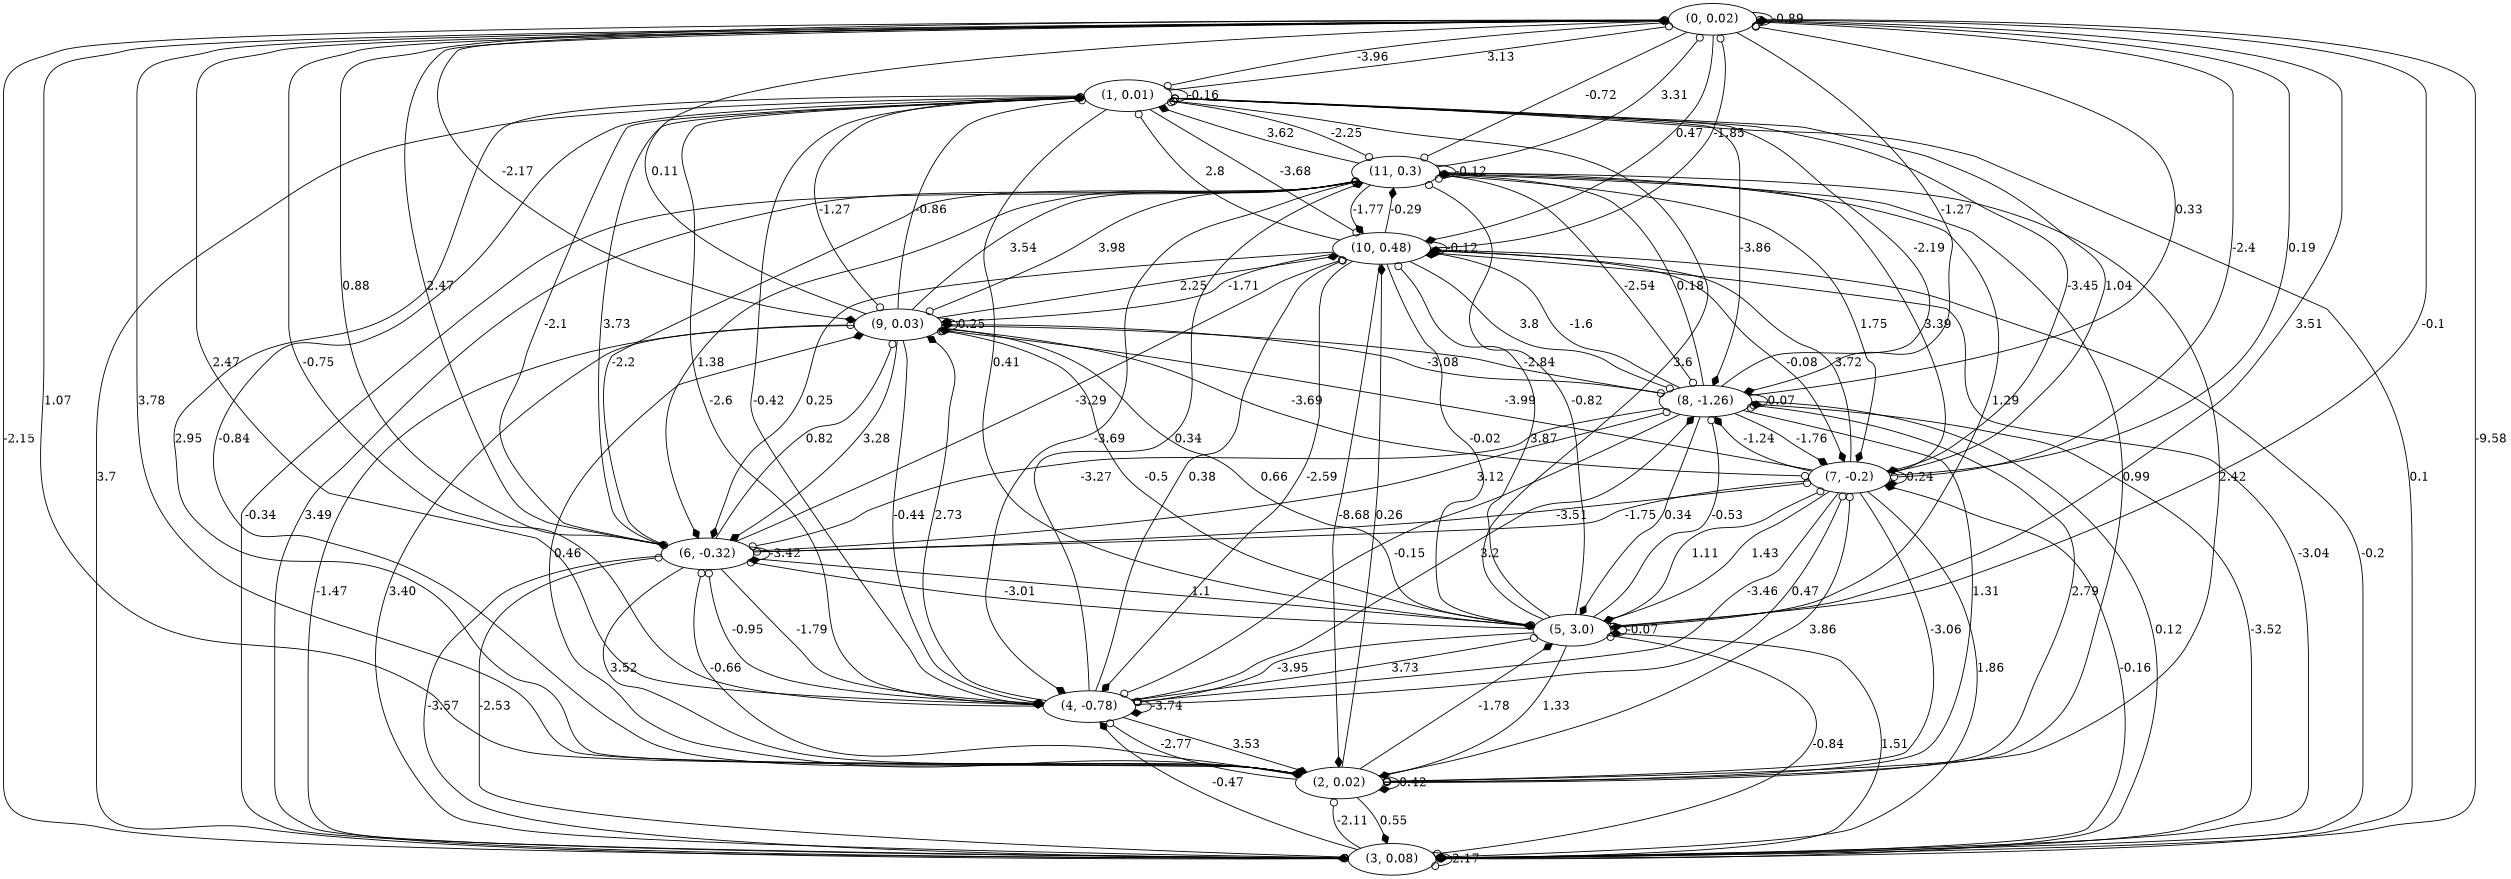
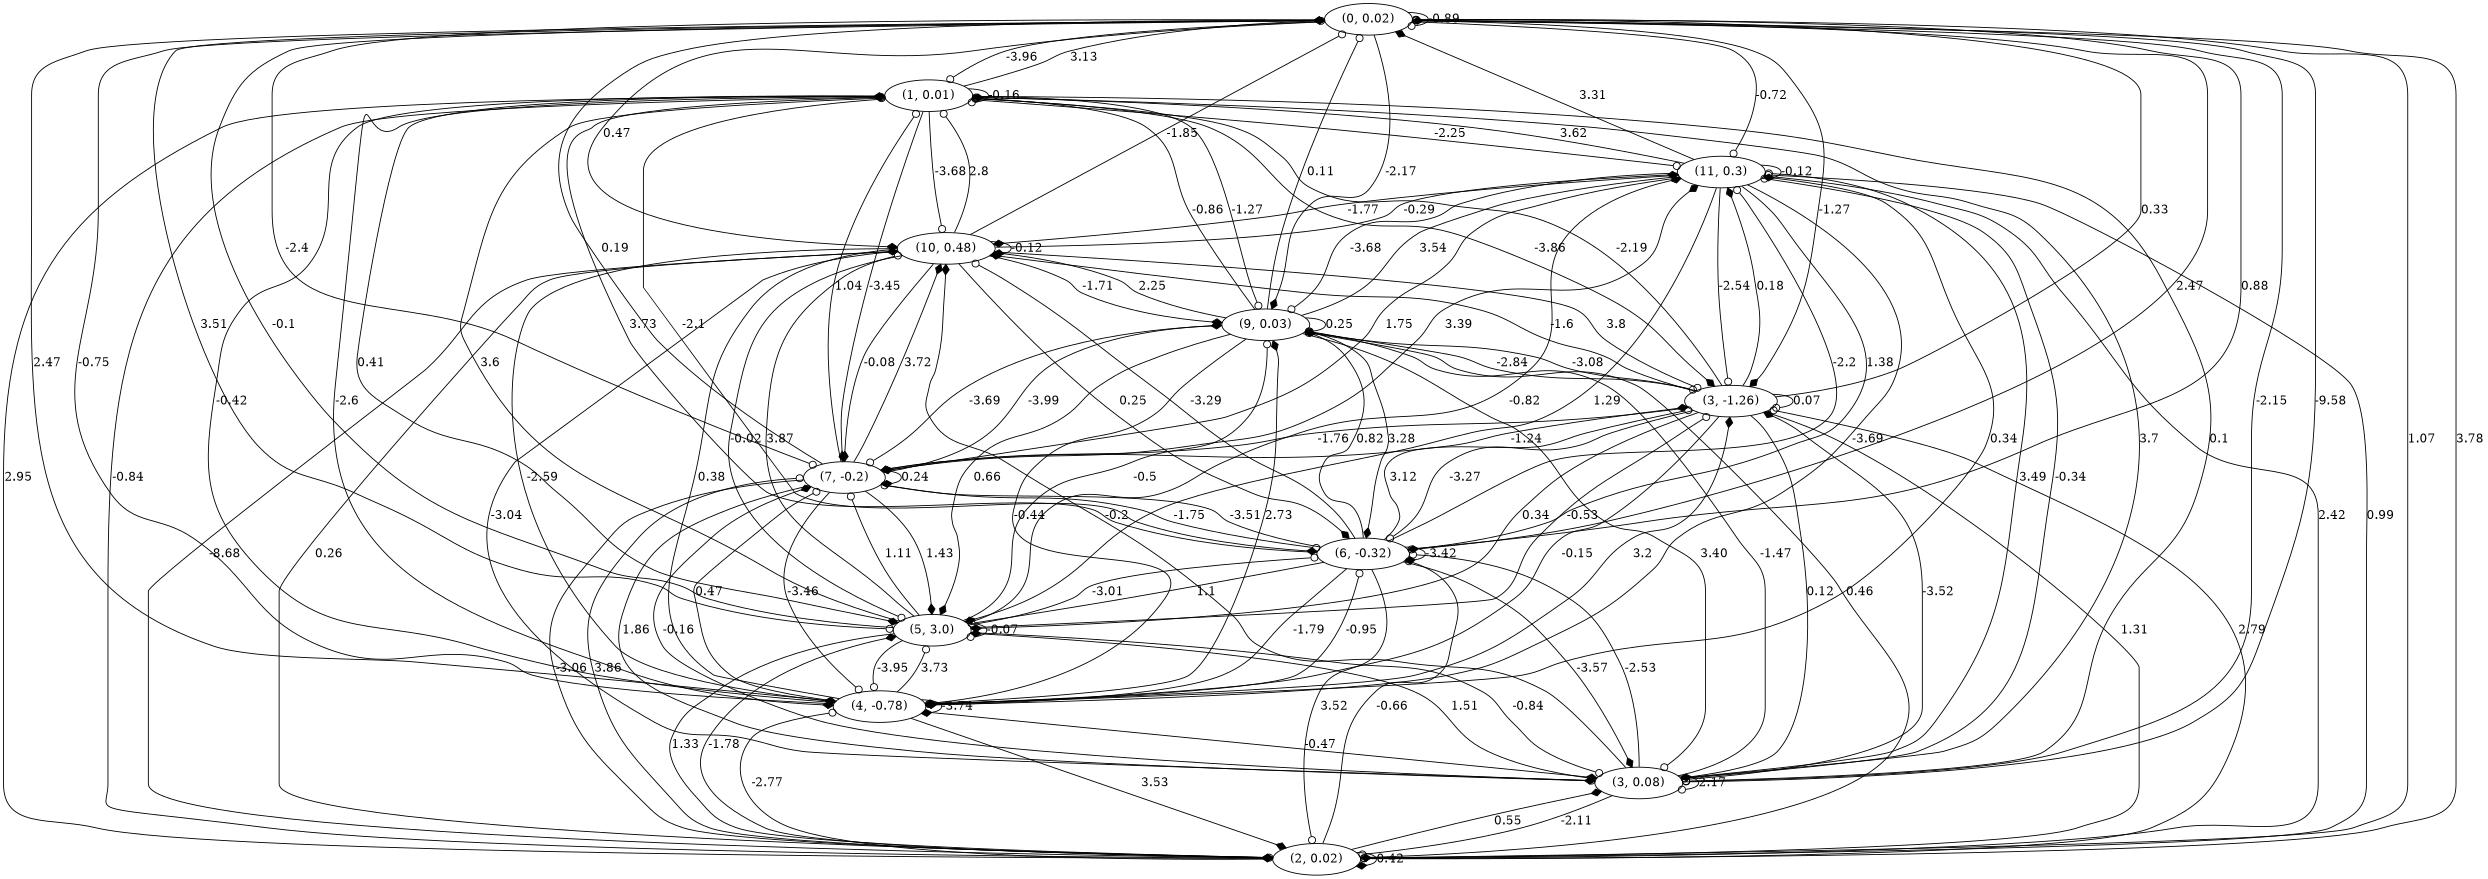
  digraph {
    edge [arrowhead=odot]
    n1 [label="(0, 0.02)"]
    n2 [label="(1, 0.01)"]
    n3 [label="(2, 0.02)"]
    n4 [label="(3, 0.08)"]
    n5 [label="(4, -0.78)"]
    n6 [label="(5, 3.0)"]
    n7 [label="(6, -0.32)"]
    n8 [label="(7, -0.2)"]
-   n9 [label="(8, -1.26)"]
+   n9 [label="(3, -1.26)"]
    n10 [label="(9, 0.03)"]
    n11 [label="(10, 0.48)"]
    n12 [label="(11, 0.3)"]
    n1 -> n1 [label=-0.89]
    n1 -> n2 [label=-3.96]
    n1 -> n3 [arrowhead=diamond label=1.07]
    n1 -> n4 [label=-2.15]
    n1 -> n5 [arrowhead=diamond label=2.47]
    n1 -> n6 [label=3.51]
    n1 -> n7 [label=2.47]
    n1 -> n8 [label=-2.4]
    n1 -> n9 [arrowhead=diamond label=-1.27]
    n1 -> n10 [arrowhead=diamond label=-2.17]
    n1 -> n11 [arrowhead=diamond label=0.47]
    n1 -> n12 [label=-0.72]
    n2 -> n1 [label=3.13]
    n2 -> n2 [label=-0.16]
    n2 -> n3 [arrowhead=diamond label=2.95]
    n2 -> n4 [label=0.1]
    n2 -> n5 [arrowhead=diamond label=-2.6]
    n2 -> n6 [arrowhead=diamond label=0.41]
    n2 -> n7 [arrowhead=diamond label=-2.1]
    n2 -> n8 [arrowhead=diamond label=-3.45]
    n2 -> n9 [arrowhead=diamond label=-3.86]
    n2 -> n10 [label=-1.27]
    n2 -> n11 [label=-3.68]
    n2 -> n12 [label=-2.25]
    n3 -> n1 [arrowhead=diamond label=3.78]
    n3 -> n2 [label=-0.84]
    n3 -> n3 [arrowhead=diamond label=0.42]
    n3 -> n4 [arrowhead=diamond label=0.55]
    n3 -> n5 [label=-2.77]
    n3 -> n6 [arrowhead=diamond label=-1.78]
    n3 -> n7 [label=-0.66]
    n3 -> n8 [label=3.86]
    n3 -> n9 [label=2.79]
    n3 -> n10 [arrowhead=diamond label=0.46]
    n3 -> n11 [arrowhead=diamond label=0.26]
    n3 -> n12 [label=0.99]
    n4 -> n1 [label=-9.58]
    n4 -> n2 [label=3.7]
    n4 -> n3 [label=-2.11]
    n4 -> n4 [label=2.17]
    n4 -> n6 [arrowhead=diamond label=1.51]
    n4 -> n7 [label=-2.53]
    n4 -> n8 [arrowhead=diamond label=-0.16]
    n4 -> n9 [arrowhead=diamond label=-3.52]
    n4 -> n10 [label=-1.47]
    n4 -> n11 [arrowhead=diamond label=-0.2]
    n4 -> n12 [label=3.49]
    n5 -> n1 [arrowhead=diamond label=-0.75]
    n5 -> n2 [arrowhead=diamond label=-0.42]
    n5 -> n3 [arrowhead=diamond label=3.53]
-   n4 -> n5 [arrowhead=diamond label=-0.47]
+   n5 -> n4 [arrowhead=diamond label=-0.47]
    n5 -> n5 [arrowhead=diamond label=-3.74]
    n5 -> n6 [label=3.73]
    n5 -> n7 [label=-0.95]
    n5 -> n8 [label=0.47]
    n5 -> n9 [arrowhead=diamond label=3.2]
    n5 -> n10 [arrowhead=diamond label=2.73]
    n5 -> n11 [label=0.38]
    n5 -> n12 [arrowhead=diamond label=0.34]
    n6 -> n1 [arrowhead=diamond label=-0.1]
    n6 -> n2 [label=3.6]
    n6 -> n3 [arrowhead=diamond label=1.33]
    n6 -> n4 [label=-0.84]
    n6 -> n5 [label=-3.95]
    n6 -> n6 [label=-0.07]
    n6 -> n7 [label=-3.01]
    n6 -> n8 [label=1.11]
    n6 -> n9 [label=-0.53]
    n6 -> n10 [label=-0.5]
    n6 -> n11 [label=3.87]
-   n6 -> n12 [label=-0.82]
+   n6 -> n12 [arrowhead=diamond label=-0.82]
    n7 -> n1 [label=0.88]
    n7 -> n2 [arrowhead=diamond label=3.73]
    n7 -> n3 [label=3.52]
    n7 -> n4 [arrowhead=diamond label=-3.57]
    n7 -> n5 [arrowhead=diamond label=-1.79]
    n7 -> n6 [label=1.1]
    n7 -> n7 [arrowhead=diamond label=-3.42]
    n7 -> n8 [label=-3.51]
    n7 -> n9 [label=3.12]
    n7 -> n10 [label=0.82]
    n7 -> n11 [label=-3.29]
    n7 -> n12 [label=-2.2]
    n8 -> n1 [arrowhead=diamond label=0.19]
    n8 -> n2 [label=1.04]
    n8 -> n3 [label=-3.06]
    n8 -> n4 [arrowhead=diamond label=1.86]
    n8 -> n5 [label=-3.46]
    n8 -> n6 [arrowhead=diamond label=1.43]
    n8 -> n7 [label=-1.75]
    n8 -> n8 [arrowhead=diamond label=0.24]
    n8 -> n9 [arrowhead=diamond label=-1.24]
    n8 -> n10 [arrowhead=diamond label=-3.99]
    n8 -> n11 [arrowhead=diamond label=3.72]
    n8 -> n12 [arrowhead=diamond label=3.39]
    n9 -> n1 [label=0.33]
    n9 -> n2 [label=-2.19]
    n9 -> n3 [label=1.31]
    n9 -> n4 [arrowhead=diamond label=0.12]
    n9 -> n5 [label=-0.15]
    n9 -> n6 [arrowhead=diamond label=0.34]
    n9 -> n7 [label=-3.27]
    n9 -> n8 [arrowhead=diamond label=-1.76]
    n9 -> n9 [label=0.07]
    n9 -> n10 [arrowhead=diamond label=-3.08]
    n9 -> n11 [arrowhead=diamond label=-1.6]
    n9 -> n12 [arrowhead=diamond label=0.18]
    n10 -> n1 [label=0.11]
    n10 -> n2 [label=-0.86]
    n10 -> n4 [label=3.40]
    n10 -> n5 [arrowhead=diamond label=-0.44]
    n10 -> n6 [arrowhead=diamond label=0.66]
    n10 -> n7 [arrowhead=diamond label=3.28]
    n10 -> n8 [label=-3.69]
    n10 -> n9 [label=-2.84]
    n10 -> n10 [label=0.25]
    n10 -> n11 [arrowhead=diamond label=2.25]
    n10 -> n12 [label=3.54]
    n11 -> n1 [label=-1.85]
    n11 -> n2 [label=2.8]
    n11 -> n3 [arrowhead=diamond label=-8.68]
    n11 -> n4 [label=-3.04]
    n11 -> n5 [arrowhead=diamond label=-2.59]
    n11 -> n6 [label=-0.02]
    n11 -> n7 [arrowhead=diamond label=0.25]
    n11 -> n8 [arrowhead=diamond label=-0.08]
    n11 -> n9 [label=3.8]
    n11 -> n10 [arrowhead=diamond label=-1.71]
    n11 -> n11 [arrowhead=diamond label=-0.12]
    n11 -> n12 [arrowhead=diamond label=-0.29]
-   n12 -> n1 [label=3.31]
+   n12 -> n1 [arrowhead=diamond label=3.31]
    n12 -> n2 [arrowhead=diamond label=3.62]
    n12 -> n3 [label=2.42]
    n12 -> n4 [label=-0.34]
    n12 -> n5 [arrowhead=diamond label=-3.69]
    n12 -> n6 [arrowhead=diamond label=1.29]
    n12 -> n7 [arrowhead=diamond label=1.38]
    n12 -> n8 [arrowhead=diamond label=1.75]
    n12 -> n9 [label=-2.54]
-   n12 -> n10 [label=3.98]
+   n12 -> n10 [label=-3.68]
    n12 -> n11 [arrowhead=diamond label=-1.77]
    n12 -> n12 [label=-0.12]
  }
